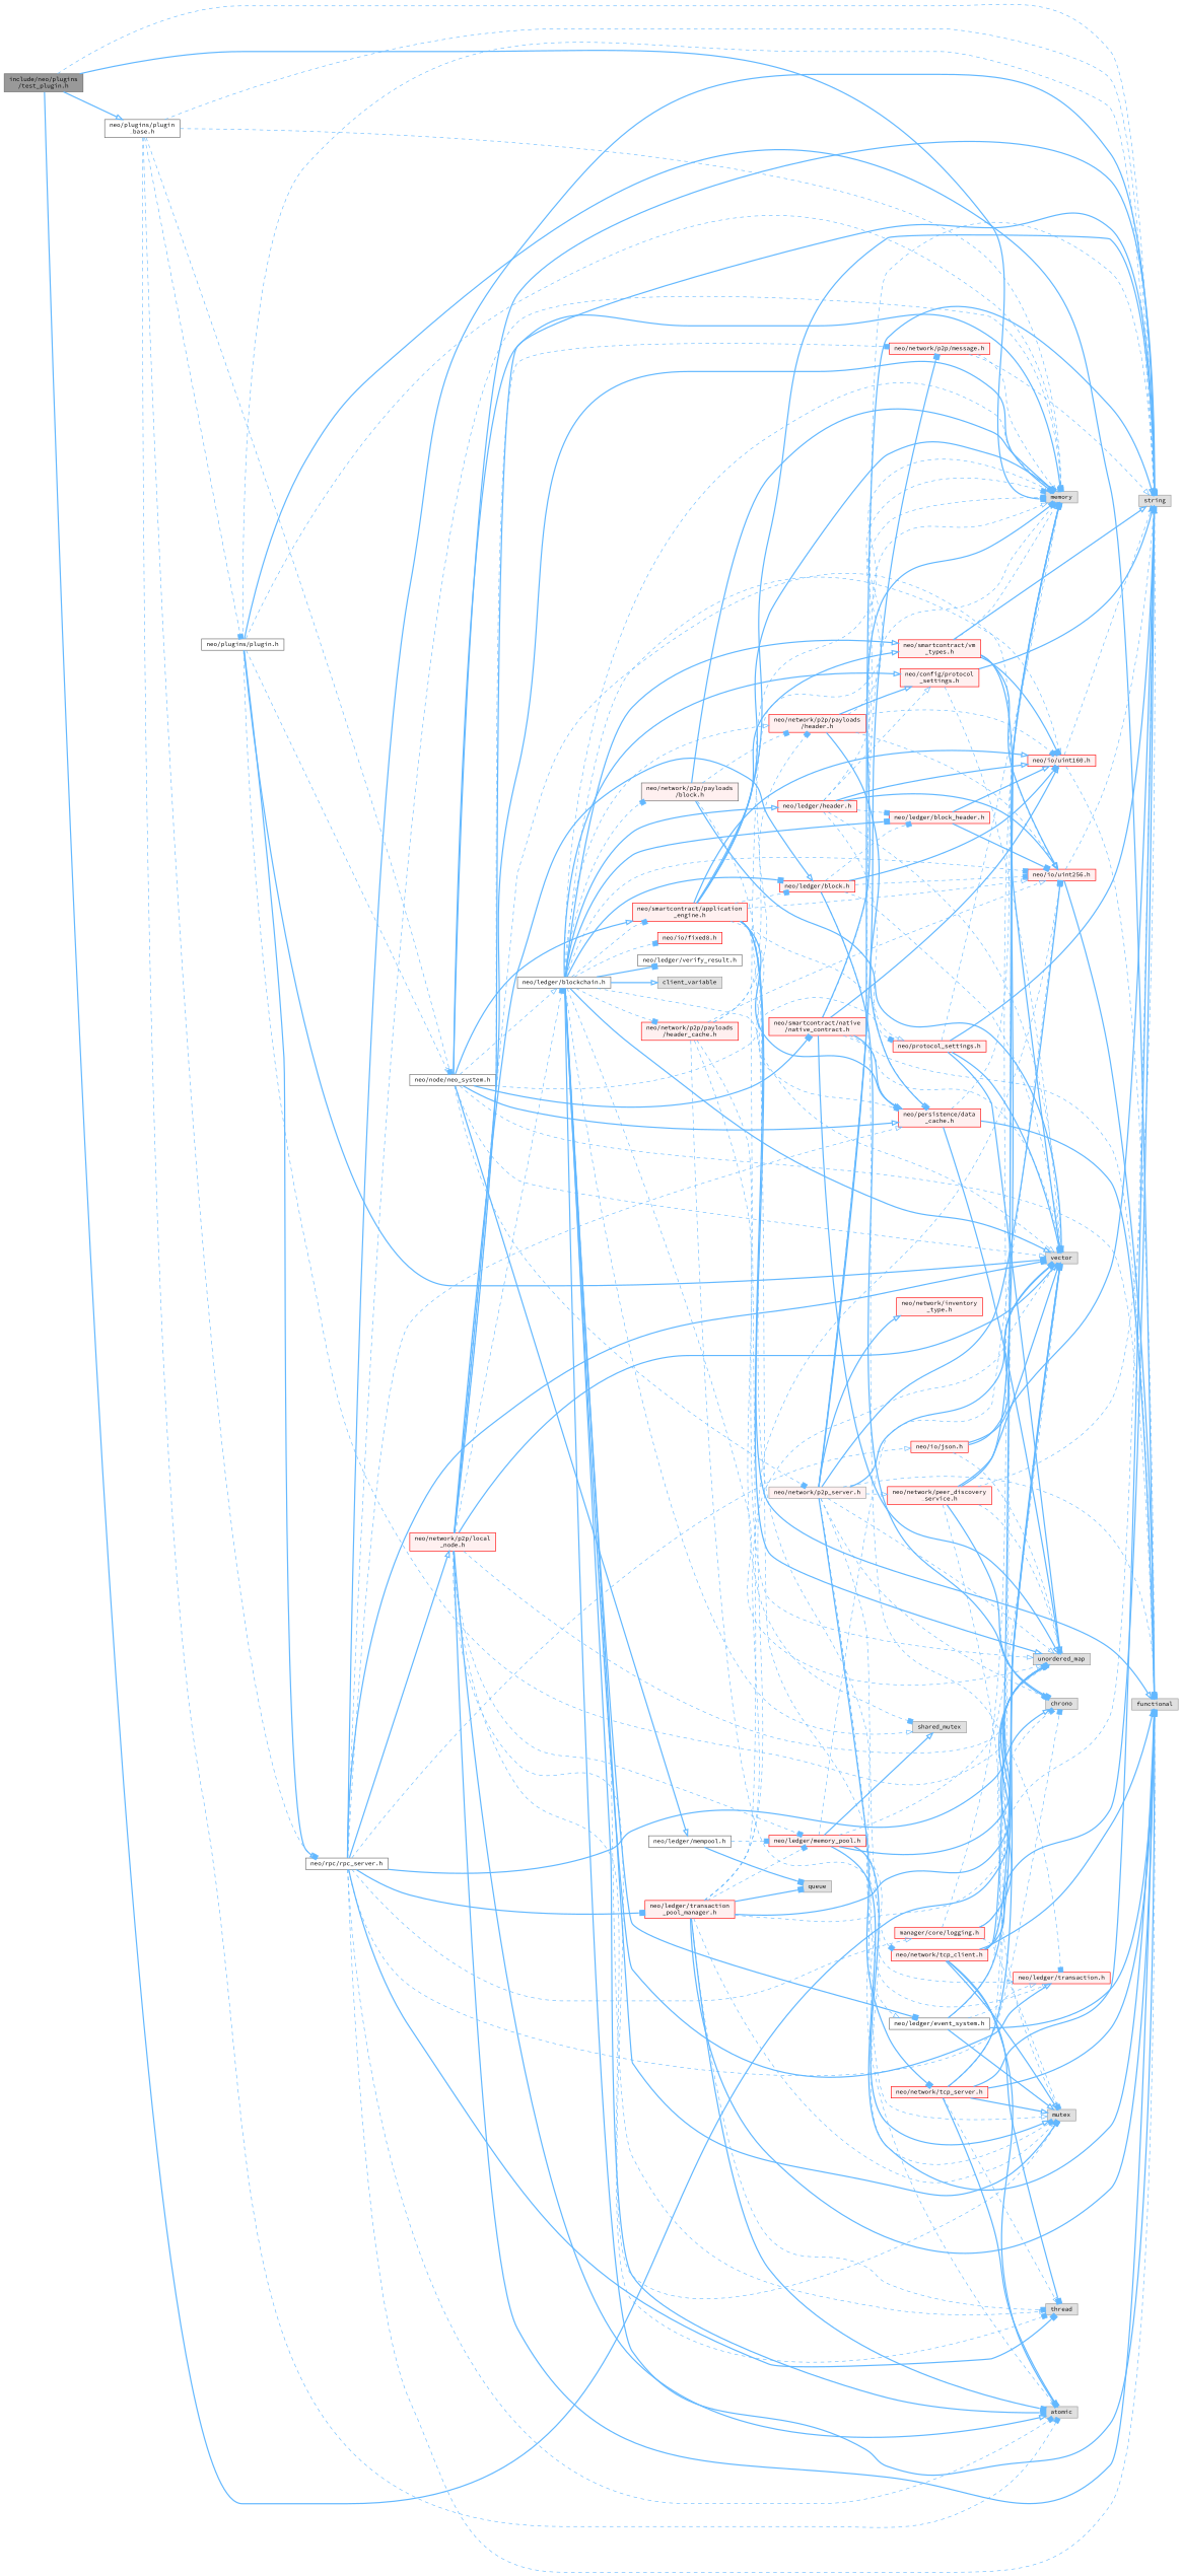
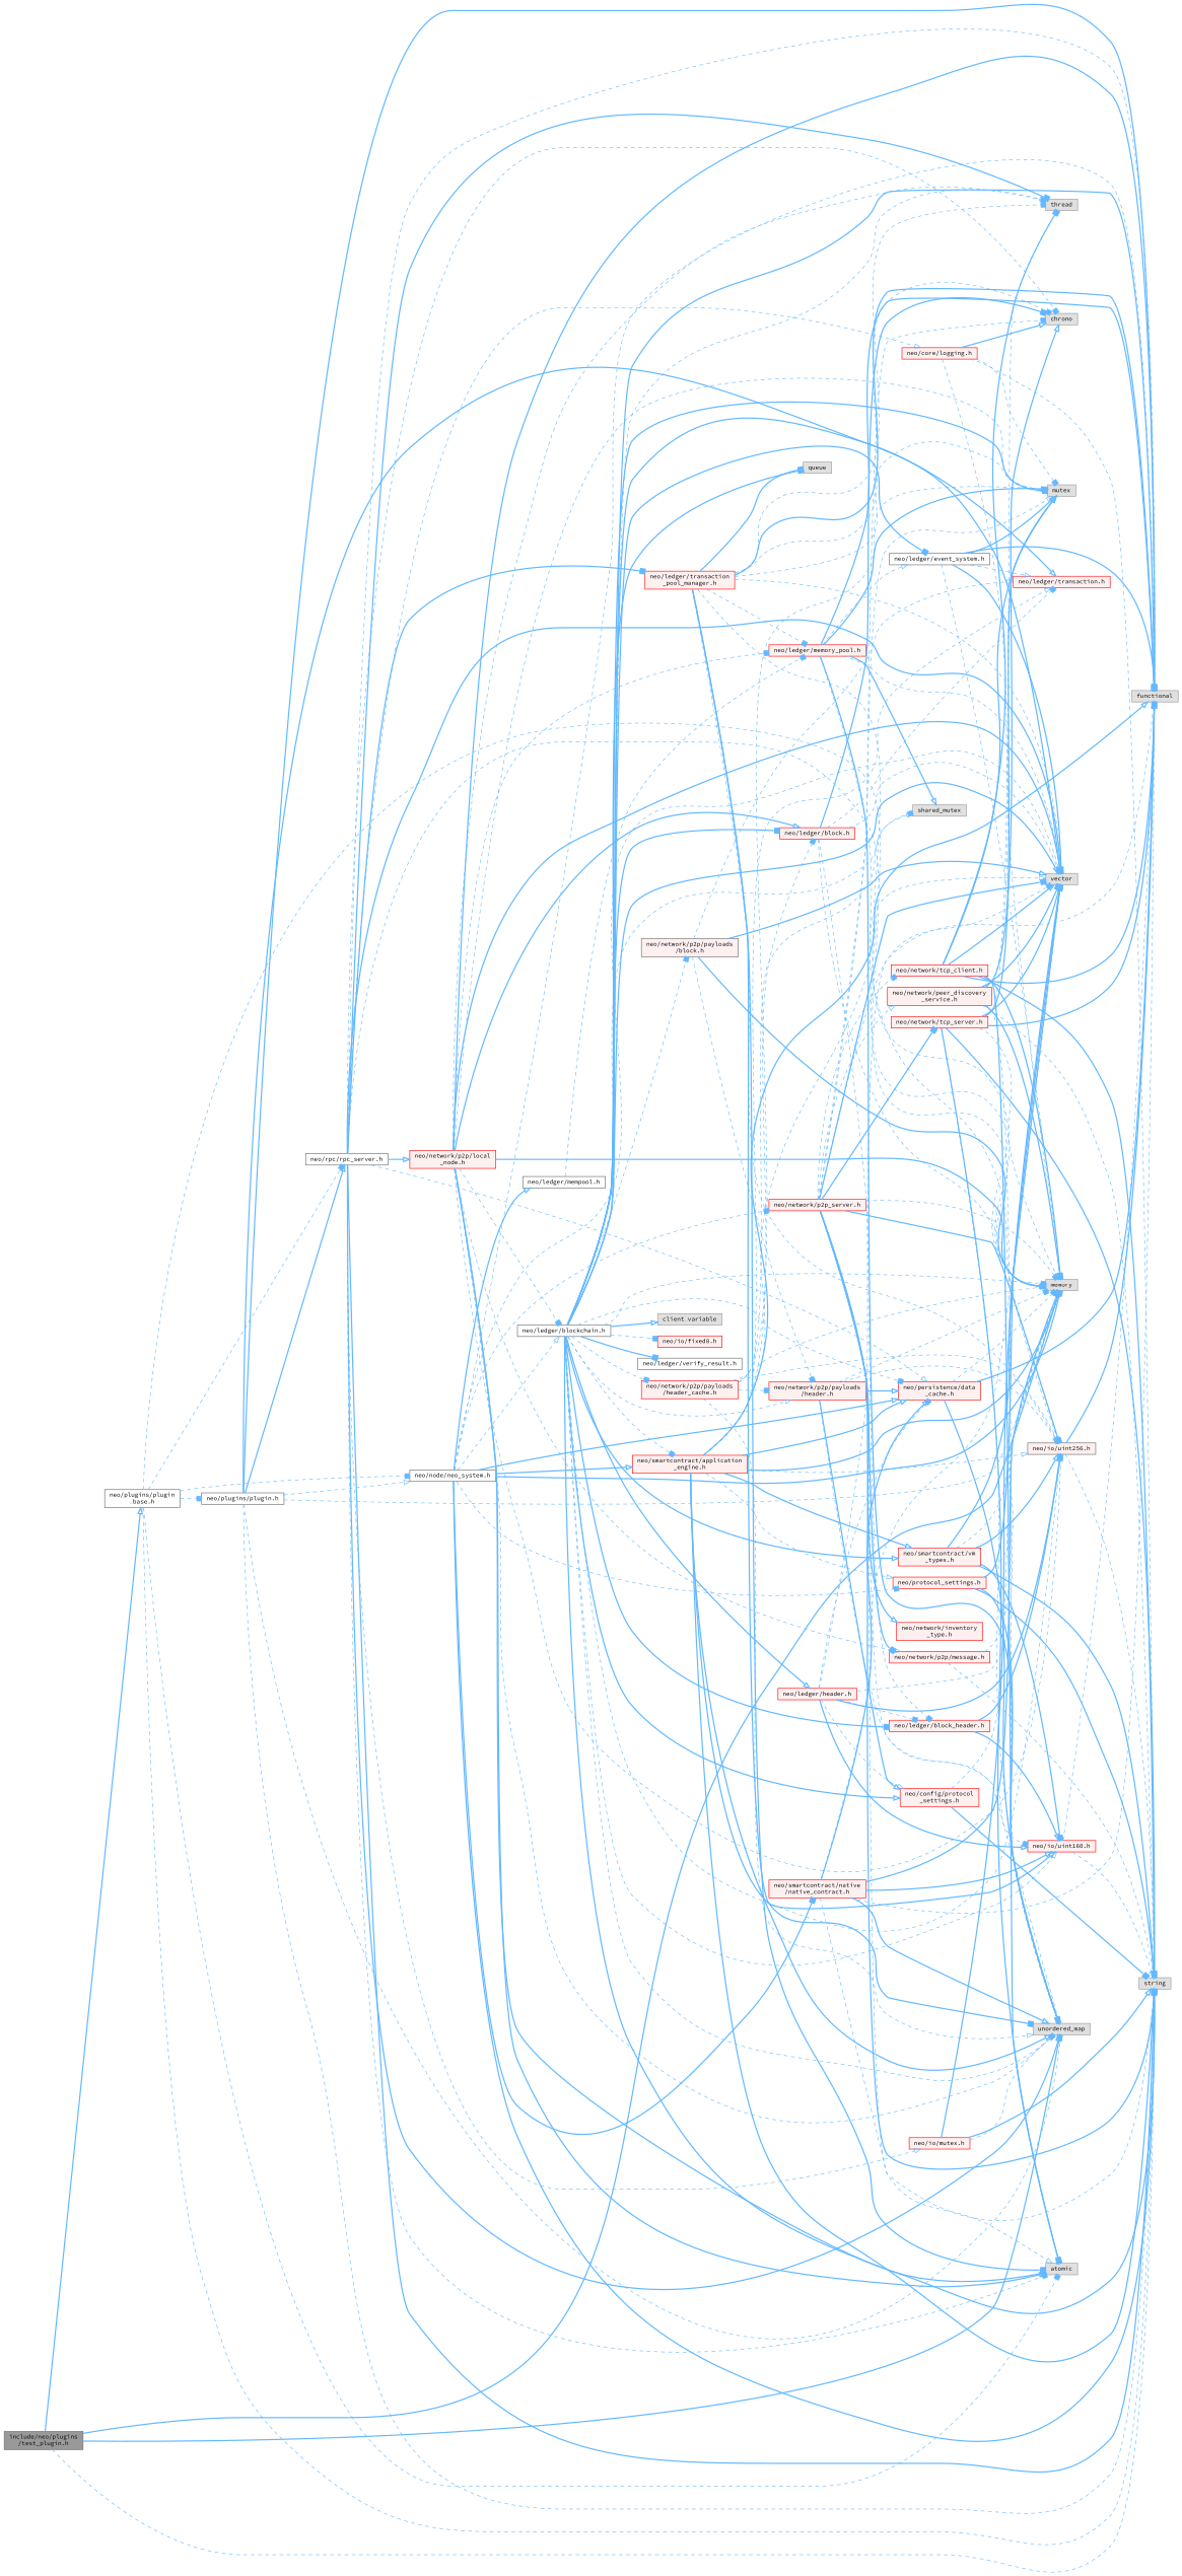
  digraph {
    fontname="Source Code Pro"
    rankdir=LR
    node [color=red fillcolor="#FFF0F0" fontname="Source Code Pro" fontsize=10 shape=box style=filled]
    edge [arrowhead=onormal color=steelblue1 fontname="Source Code Pro" fontsize=10 labelfontname=Helvetica labelfontsize=10 style=dashed]
    n1 [color=gray40 fillcolor=grey60 fontcolor=black height=0.2 label="include/neo/plugins\l/test_plugin.h" width=0.4]
    n2 [color=grey40 fillcolor=white height=0.2 label="neo/plugins/plugin\l_base.h" width=0.4]
    n3 [color=grey60 fillcolor="#E0E0E0" height=0.2 label=string width=0.4]
    n4 [color=grey60 fillcolor="#E0E0E0" height=0.2 label=memory width=0.4]
    n5 [color=grey60 fillcolor="#E0E0E0" height=0.2 label=unordered_map width=0.4]
    n6 [color=grey40 fillcolor=white height=0.2 label="neo/node/neo_system.h" width=0.4]
    n7 [color=grey60 fillcolor="#E0E0E0" height=0.2 label=atomic width=0.4]
    n8 [color=grey40 fillcolor=white height=0.2 label="neo/plugins/plugin.h" width=0.4]
    n9 [color=grey40 fillcolor=white height=0.2 label="neo/rpc/rpc_server.h" width=0.4]
    n10 [color=grey40 fillcolor=white height=0.2 label="neo/ledger/blockchain.h" width=0.4]
    n11 [color=grey60 fillcolor="#E0E0E0" height=0.2 label=functional width=0.4]
    n12 [color=grey60 fillcolor="#E0E0E0" height=0.2 label=vector width=0.4]
    n13 [height=0.2 label="neo/persistence/data\l_cache.h" width=0.4]
    n14 [height=0.2 label="neo/smartcontract/application\l_engine.h" width=0.4]
    n15 [height=0.2 label="neo/protocol_settings.h" width=0.4]
    n16 [color=grey40 fillcolor=white height=0.2 label="neo/ledger/mempool.h" width=0.4]
-   n17 [color=grey60 height=0.2 label="neo/network/p2p_server.h" width=0.4]
+   n17 [height=0.2 label="neo/network/p2p_server.h" width=0.4]
    n18 [height=0.2 label="neo/smartcontract/native\l/native_contract.h" width=0.4]
    n19 [color=grey60 fillcolor="#E0E0E0" height=0.2 label=thread width=0.4]
    n20 [color=grey60 fillcolor="#E0E0E0" height=0.2 label=chrono width=0.4]
-   n21 [height=0.2 label="manager/core/logging.h" width=0.4]
-   n22 [height=0.2 label="neo/io/json.h" width=0.4]
+   n21 [height=0.2 label="neo/core/logging.h" width=0.4]
+   n22 [height=0.2 label="neo/io/mutex.h" width=0.4]
    n23 [height=0.2 label="neo/ledger/transaction\l_pool_manager.h" width=0.4]
    n24 [height=0.2 label="neo/network/p2p/local\l_node.h" width=0.4]
    n25 [height=0.2 label="neo/ledger/block.h" width=0.4]
    n26 [height=0.2 label="neo/io/uint160.h" width=0.4]
-   n27 [height=0.2 label="neo/io/uint256.h" width=0.4]
+   n27 [color=grey40 height=0.2 label="neo/io/uint256.h" width=0.4]
    n28 [height=0.2 label="neo/ledger/block_header.h" width=0.4]
    n29 [height=0.2 label="neo/ledger/transaction.h" width=0.4]
    n30 [color=grey40 fillcolor=white height=0.2 label="neo/ledger/event_system.h" width=0.4]
    n31 [color=grey60 fillcolor="#E0E0E0" height=0.2 label=mutex width=0.4]
    n32 [height=0.2 label="neo/ledger/header.h" width=0.4]
    n33 [height=0.2 label="neo/config/protocol\l_settings.h" width=0.4]
    n34 [color=grey40 height=0.2 label="neo/network/p2p/payloads\l/block.h" width=0.4]
    n35 [height=0.2 label="neo/network/p2p/payloads\l/header.h" width=0.4]
    n36 [height=0.2 label="neo/network/p2p/payloads\l/header_cache.h" width=0.4]
    n37 [color=grey60 fillcolor="#E0E0E0" height=0.2 label=shared_mutex width=0.4]
    n38 [height=0.2 label="neo/io/fixed8.h" width=0.4]
    n39 [color=grey40 fillcolor=white height=0.2 label="neo/ledger/verify_result.h" width=0.4]
    n40 [height=0.2 label="neo/smartcontract/vm\l_types.h" width=0.4]
    n41 [color=grey60 fillcolor="#E0E0E0" height=0.2 label=client_variable width=0.4]
    n42 [color=grey60 fillcolor="#E0E0E0" height=0.2 label=queue width=0.4]
    n43 [height=0.2 label="neo/ledger/memory_pool.h" width=0.4]
    n44 [height=0.2 label="neo/network/inventory\l_type.h" width=0.4]
    n45 [height=0.2 label="neo/network/p2p/message.h" width=0.4]
    n46 [height=0.2 label="neo/network/peer_discovery\l_service.h" width=0.4]
    n47 [height=0.2 label="neo/network/tcp_client.h" width=0.4]
    n48 [height=0.2 label="neo/network/tcp_server.h" width=0.4]
    n1 -> n2 [style=bold]
    n1 -> n3
    n1 -> n4 [arrowhead=box style=bold]
    n1 -> n5 [arrowhead=box style=bold]
    n2 -> n3 [arrowhead=box]
    n2 -> n4
    n2 -> n6 [arrowhead=box]
    n2 -> n7 [arrowhead=box]
    n2 -> n8 [arrowhead=box]
    n2 -> n9 [arrowhead=box]
    n6 -> n3 [arrowhead=box style=bold]
    n6 -> n4 [arrowhead=box style=bold]
    n6 -> n10
    n6 -> n11
    n6 -> n12
    n6 -> n13 [style=bold]
    n6 -> n14 [style=bold]
    n6 -> n15 [arrowhead=box]
    n6 -> n16 [style=bold]
    n6 -> n17 [arrowhead=box]
    n6 -> n18 [arrowhead=box style=bold]
    n8 -> n3 [arrowhead=box]
    n8 -> n4 [arrowhead=box]
    n8 -> n5
    n8 -> n6
    n8 -> n9 [style=bold]
    n8 -> n11 [arrowhead=box style=bold]
    n8 -> n12 [arrowhead=box style=bold]
    n9 -> n3 [style=bold]
    n9 -> n4
    n9 -> n5 [style=bold]
    n9 -> n7 [arrowhead=box]
    n9 -> n11
    n9 -> n12 [arrowhead=box style=bold]
    n9 -> n13
    n9 -> n19 [arrowhead=box style=bold]
    n9 -> n20 [arrowhead=box]
    n9 -> n21
    n9 -> n22
    n9 -> n23 [arrowhead=box style=bold]
    n9 -> n24 [style=bold]
    n10 -> n4 [arrowhead=box]
    n10 -> n5
    n10 -> n7 [arrowhead=box style=bold]
    n10 -> n11 [style=bold]
    n10 -> n12 [style=bold]
    n10 -> n13 [arrowhead=box]
    n10 -> n14 [arrowhead=box]
    n10 -> n19
    n10 -> n25 [arrowhead=box style=bold]
    n10 -> n26
    n10 -> n27 [arrowhead=box]
    n10 -> n28 [arrowhead=box style=bold]
    n10 -> n29 [style=bold]
    n10 -> n30 [arrowhead=box style=bold]
    n10 -> n31 [arrowhead=box style=bold]
    n10 -> n32 [style=bold]
    n10 -> n33 [style=bold]
    n10 -> n34 [arrowhead=box]
    n10 -> n35
    n10 -> n36 [arrowhead=box]
    n10 -> n37
    n10 -> n38 [arrowhead=box]
    n10 -> n39 [arrowhead=box style=bold]
    n10 -> n40 [style=bold]
    n10 -> n41 [style=bold]
-   n16 -> n42 [arrowhead=box style=bold]
+   n10 -> n42 [arrowhead=box style=bold]
    n13 -> n4 [arrowhead=box]
    n13 -> n5 [style=bold]
    n13 -> n11 [style=bold]
    n14 -> n3 [arrowhead=box style=bold]
    n14 -> n4 [arrowhead=box style=bold]
    n14 -> n5 [style=bold]
    n14 -> n11 [style=bold]
    n14 -> n12
    n14 -> n13 [style=bold]
    n14 -> n15
    n14 -> n25 [arrowhead=box]
    n14 -> n26 [style=bold]
    n14 -> n27
    n14 -> n29
    n14 -> n40 [style=bold]
    n15 -> n3 [style=bold]
    n15 -> n4
    n15 -> n5 [style=bold]
    n15 -> n12 [arrowhead=box style=bold]
    n16 -> n43 [arrowhead=box]
    n17 -> n3 [style=bold]
    n17 -> n4 [arrowhead=box]
    n17 -> n5
    n17 -> n7
    n17 -> n11
    n17 -> n12 [arrowhead=box style=bold]
    n17 -> n20 [arrowhead=box]
    n17 -> n27 [arrowhead=box style=bold]
    n17 -> n31
    n17 -> n44 [style=bold]
    n17 -> n45 [arrowhead=box style=bold]
    n17 -> n46
    n17 -> n47 [arrowhead=box]
    n17 -> n48 [arrowhead=box style=bold]
    n18 -> n3
    n18 -> n4 [arrowhead=box style=bold]
    n18 -> n5 [style=bold]
    n18 -> n11 [arrowhead=box]
    n18 -> n12 [arrowhead=box]
    n18 -> n13 [style=bold]
    n18 -> n26 [style=bold]
    n21 -> n3 [arrowhead=box]
    n21 -> n4
    n21 -> n20 [style=bold]
    n21 -> n31 [arrowhead=box]
    n22 -> n3 [style=bold]
    n22 -> n5 [arrowhead=box]
    n22 -> n12 [arrowhead=box style=bold]
    n23 -> n4 [arrowhead=box]
    n23 -> n5 [arrowhead=box style=bold]
    n23 -> n7 [arrowhead=box style=bold]
    n23 -> n11 [arrowhead=box style=bold]
    n23 -> n12
    n23 -> n19 [arrowhead=box]
    n23 -> n20 [arrowhead=box]
    n23 -> n27 [arrowhead=box]
    n23 -> n31
    n23 -> n42 [arrowhead=box style=bold]
    n23 -> n43 [arrowhead=box]
    n24 -> n3 [arrowhead=box style=bold]
    n24 -> n4 [arrowhead=box style=bold]
    n24 -> n5
    n24 -> n7 [style=bold]
    n24 -> n10 [arrowhead=box]
    n24 -> n11 [arrowhead=box style=bold]
    n24 -> n12 [style=bold]
    n24 -> n19 [arrowhead=box]
    n24 -> n25 [style=bold]
    n24 -> n27
    n24 -> n31 [arrowhead=box]
    n24 -> n43 [arrowhead=box]
-   n24 -> n45 [arrowhead=box]
+   n24 -> n45
    n25 -> n12 [arrowhead=box]
    n25 -> n20 [arrowhead=box style=bold]
-   n25 -> n26 [arrowhead=box style=bold]
    n25 -> n27 [arrowhead=box]
    n25 -> n28 [arrowhead=box]
    n25 -> n29 [arrowhead=box]
    n26 -> n3
    n26 -> n11
    n27 -> n3 [arrowhead=box]
    n27 -> n11 [arrowhead=box style=bold]
    n28 -> n26 [style=bold]
    n28 -> n27 [arrowhead=box style=bold]
    n30 -> n4 [arrowhead=box]
    n30 -> n11 [arrowhead=box style=bold]
    n30 -> n12 [style=bold]
    n30 -> n29
    n30 -> n31 [style=bold]
    n32 -> n4
    n32 -> n12 [arrowhead=box]
    n32 -> n13 [arrowhead=box]
    n32 -> n26 [style=bold]
    n32 -> n27 [style=bold]
    n32 -> n28 [arrowhead=box]
    n32 -> n33
    n33 -> n3 [arrowhead=box style=bold]
    n33 -> n12
    n34 -> n4 [arrowhead=box style=bold]
    n34 -> n12 [style=bold]
    n34 -> n29
    n34 -> n35 [arrowhead=box]
    n35 -> n4 [arrowhead=box]
    n35 -> n13 [style=bold]
    n35 -> n26 [arrowhead=box]
    n35 -> n27
    n35 -> n33 [style=bold]
    n36 -> n4
    n36 -> n5
    n36 -> n27
    n36 -> n31 [arrowhead=box]
    n36 -> n35 [arrowhead=box]
    n36 -> n37 [arrowhead=box]
    n40 -> n3 [style=bold]
    n40 -> n4
    n40 -> n12 [style=bold]
    n40 -> n26 [arrowhead=box style=bold]
    n40 -> n27 [style=bold]
    n43 -> n5 [style=bold]
    n43 -> n11 [style=bold]
    n43 -> n12 [arrowhead=box]
    n43 -> n27
    n43 -> n30
    n43 -> n31 [style=bold]
    n43 -> n37 [style=bold]
    n45 -> n3
    n45 -> n4
    n46 -> n3
    n46 -> n4 [arrowhead=box style=bold]
    n46 -> n5
    n46 -> n12 [arrowhead=box style=bold]
    n46 -> n20 [style=bold]
    n46 -> n31
    n47 -> n3 [style=bold]
    n47 -> n4 [style=bold]
    n47 -> n7 [arrowhead=box style=bold]
    n47 -> n11 [style=bold]
    n47 -> n12 [style=bold]
    n47 -> n19 [arrowhead=box style=bold]
    n47 -> n31 [style=bold]
    n48 -> n3 [style=bold]
    n48 -> n4
    n48 -> n5 [arrowhead=box]
    n48 -> n7 [style=bold]
    n48 -> n11 [style=bold]
-   n48 -> n12 [style=bold]
-   n48 -> n19
+   n48 -> n12 [arrowhead=box style=bold]
+   n48 -> n19 [arrowhead=box]
    n48 -> n31 [style=bold]
  }
